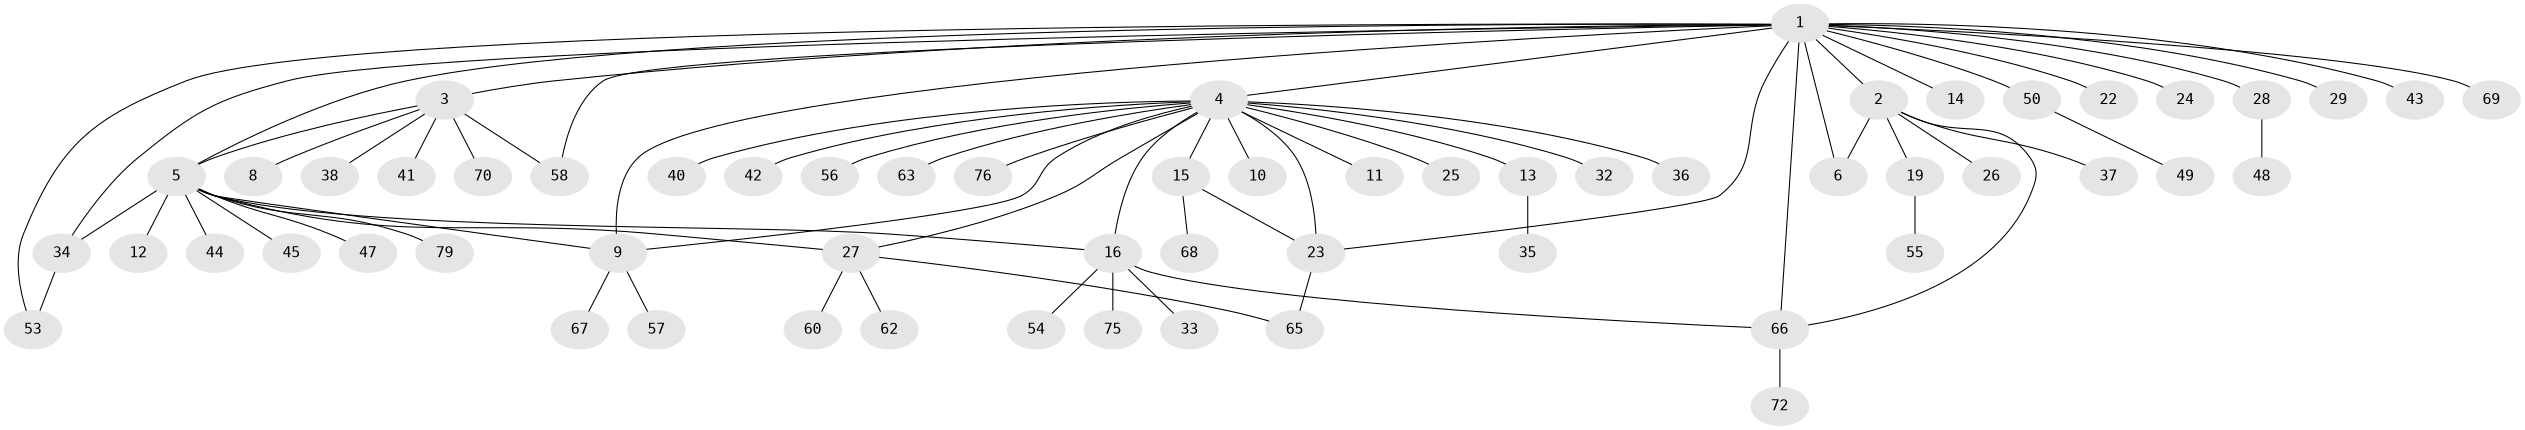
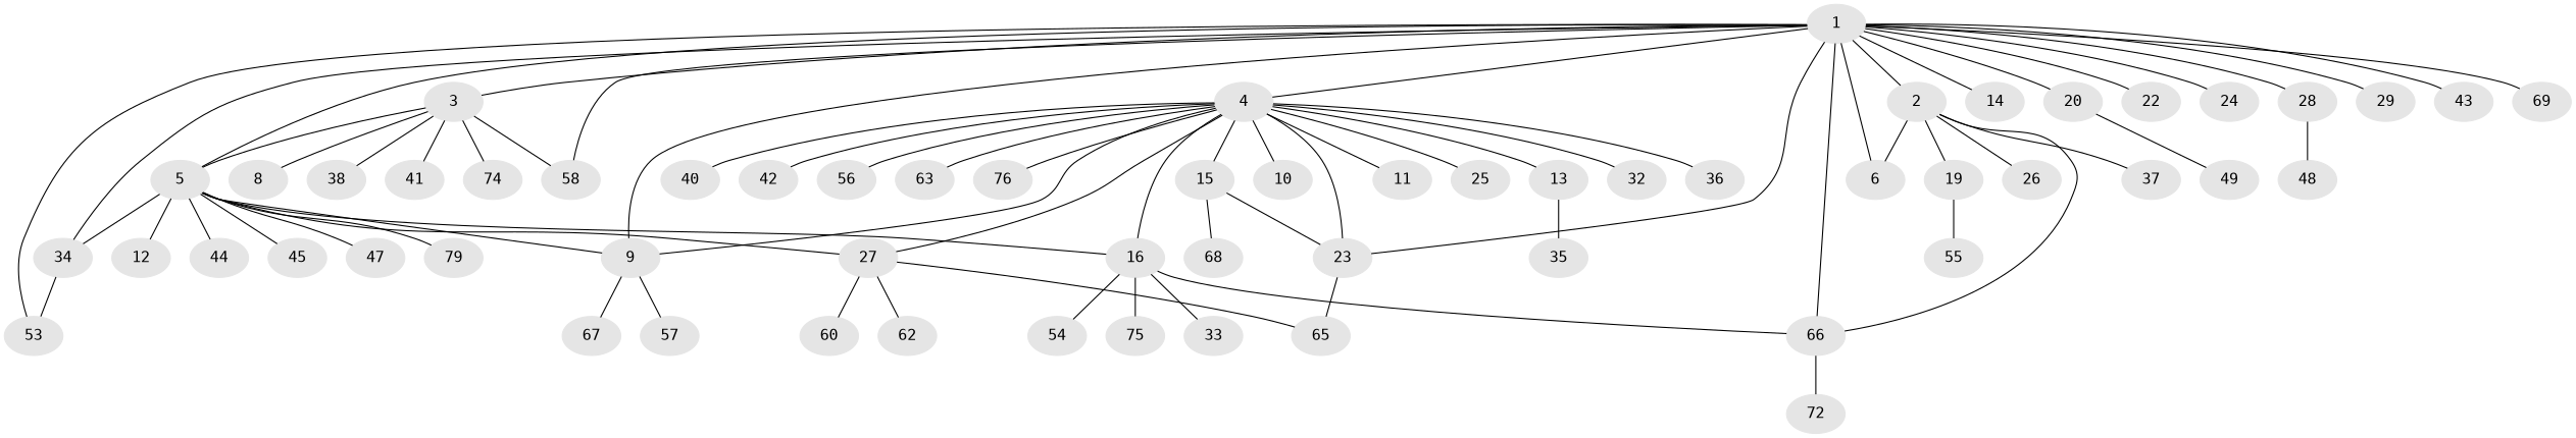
  graph {
    fontname="DejaVu Sans Mono"
    node [color=gray90 fontname="DejaVu Sans Mono" style=filled]
    edge [fontname="DejaVu Sans Mono"]
    1 [super="+73"]
    2 [super="+18"]
    3 [super="+77"]
    4 [super="+21"]
    5 [super="+61"]
    6 [super="+7"]
    9 [super="+50"]
    14
-   20 [super="+51" label=50]
+   20 [super="+51"]
    22
    23 [super="+31"]
    24
    28 [super="+49"]
    29
    34
    43
    53 [super="+64"]
    58
    66 [super="+78"]
    69
    19
    26
    37
    8
    38
    41
-   74 [label=70]
+   74
    10
    11
    13
    15 [super="+52"]
    16 [super="+17"]
    25
    27 [super="+30"]
    32
    36 [super="+39"]
    40
    42
    56
    63
    76
    12
    44
    45
    47
    79
    57
    67
    n49 [label=49]
    65 [super="+70"]
    48
    72
    55
    35
    68
    33 [super="+46"]
    54
    75
    60
    62
    1 -- 2
    1 -- 3 [weight=2]
    1 -- 4
    1 -- 5
    1 -- 6
    1 -- 9
    1 -- 14
    1 -- 20
    1 -- 22
    1 -- 23
    1 -- 24
    1 -- 28
    1 -- 29
    1 -- 34
    1 -- 43
    1 -- 53
    1 -- 58
    1 -- 66
    1 -- 69
    2 -- 6
    2 -- 66
    2 -- 19
    2 -- 26
    2 -- 37
    3 -- 5
    3 -- 58
    3 -- 8
    3 -- 38
    3 -- 41
    3 -- 74
    4 -- 9
    4 -- 23 [weight=2]
    4 -- 10
    4 -- 11
    4 -- 13
    4 -- 15
    4 -- 16
    4 -- 25
    4 -- 27
    4 -- 32
    4 -- 36
    4 -- 40
    4 -- 42
    4 -- 56
    4 -- 63
    4 -- 76
    5 -- 9
    5 -- 34
    5 -- 16
    5 -- 27 [weight=2]
    5 -- 12
    5 -- 44
    5 -- 45
    5 -- 47
    5 -- 79
    9 -- 57
    9 -- 67
    20 -- n49
    23 -- 65
    28 -- 48
    34 -- 53
    66 -- 72
    19 -- 55
    13 -- 35
    15 -- 23
    15 -- 68
    16 -- 66
    16 -- 33
    16 -- 54
    16 -- 75
    27 -- 65
    27 -- 60
    27 -- 62
  }
